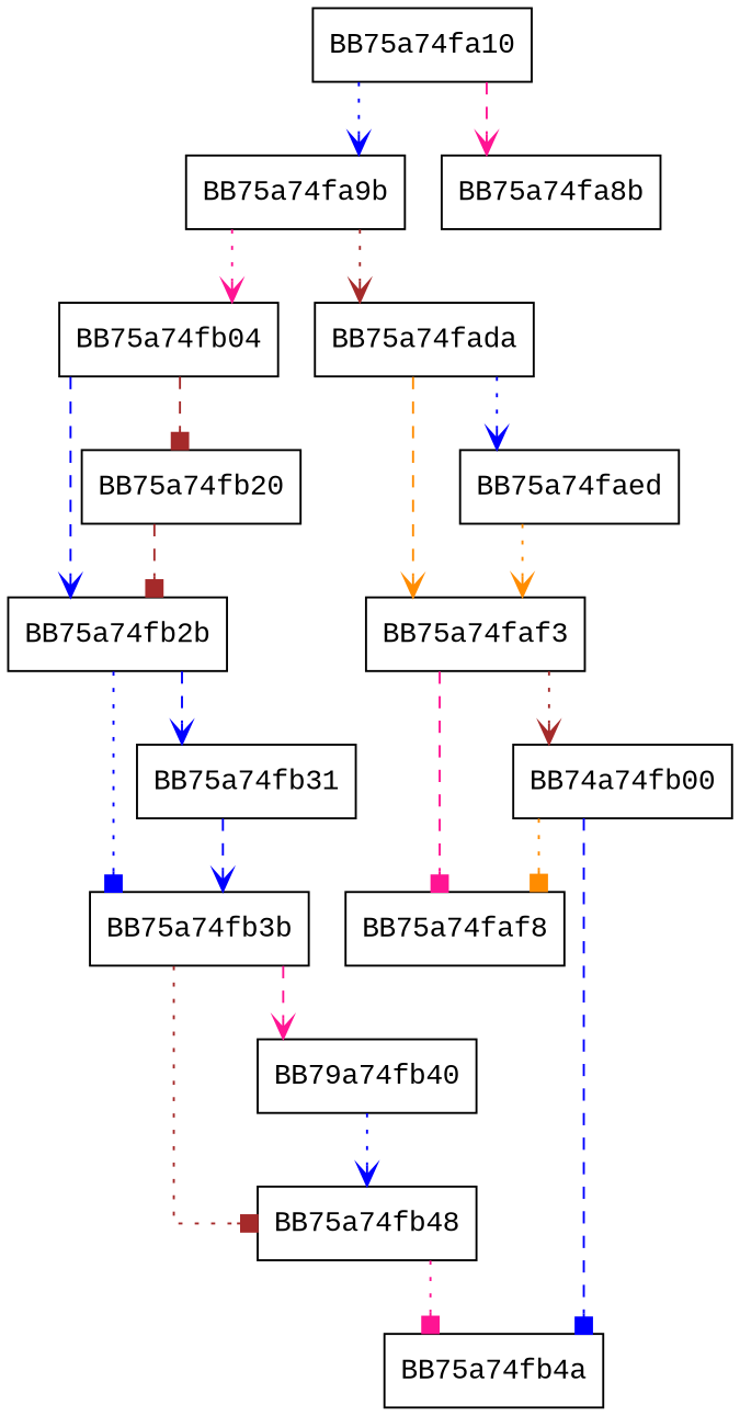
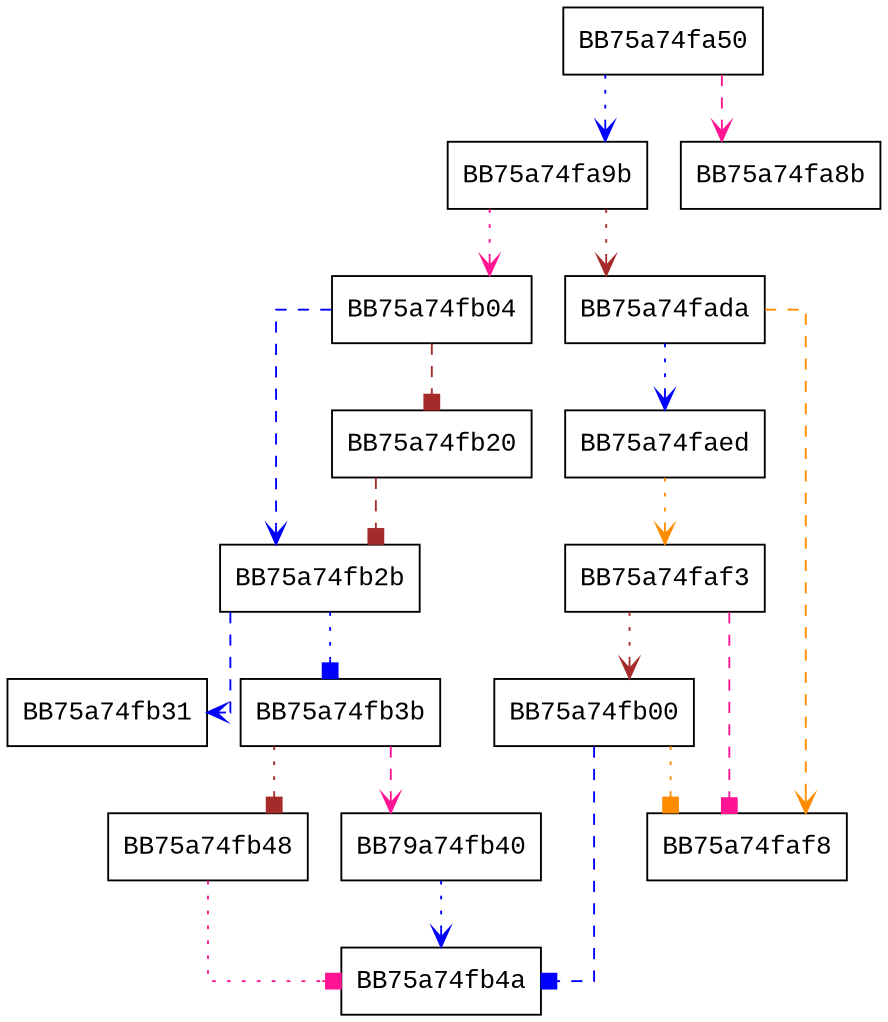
  digraph {
    fontname="Liberation Mono"
    splines=ortho
    node [fontname="Liberation Mono" shape=box]
    edge [arrowhead=vee color=blue fontname="Liberation Mono" style=dotted]
-   BB75a74fa50 [label=BB75a74fa10]
+   BB75a74fa50
    BB75a74fa9b
    BB75a74fa8b
    BB75a74fb04
    BB75a74fada
    BB75a74fb2b
    BB75a74fb20
    BB75a74faf3
    BB75a74faed
    BB75a74fb3b
    BB75a74fb31
-   BB75a74fb00 [label=BB74a74fb00]
+   BB75a74fb00
    BB75a74faf8
    BB75a74fb4a
    BB75a74fb48
    n16 [label=BB79a74fb40]
    BB75a74fa50 -> BB75a74fa9b
    BB75a74fa50 -> BB75a74fa8b [color=deeppink style=dashed]
    BB75a74fa9b -> BB75a74fb04 [color=deeppink]
    BB75a74fa9b -> BB75a74fada [color=brown]
    BB75a74fb04 -> BB75a74fb2b [style=dashed]
    BB75a74fb04 -> BB75a74fb20 [arrowhead=box color=brown style=dashed]
-   BB75a74fada -> BB75a74faf3 [color=darkorange style=dashed]
+   BB75a74fada -> BB75a74faf8 [color=darkorange style=dashed]
    BB75a74fada -> BB75a74faed
    BB75a74fb2b -> BB75a74fb3b [arrowhead=box]
    BB75a74fb2b -> BB75a74fb31 [style=dashed]
    BB75a74fb20 -> BB75a74fb2b [arrowhead=box color=brown style=dashed]
    BB75a74faf3 -> BB75a74fb00 [color=brown]
    BB75a74faf3 -> BB75a74faf8 [arrowhead=box color=deeppink style=dashed]
    BB75a74faed -> BB75a74faf3 [color=darkorange]
    BB75a74fb3b -> BB75a74fb48 [arrowhead=box color=brown]
    BB75a74fb3b -> n16 [color=deeppink style=dashed]
-   BB75a74fb31 -> BB75a74fb3b [style=dashed]
    BB75a74fb00 -> BB75a74faf8 [arrowhead=box color=darkorange]
    BB75a74fb00 -> BB75a74fb4a [arrowhead=box style=dashed]
    BB75a74fb48 -> BB75a74fb4a [arrowhead=box color=deeppink]
-   n16 -> BB75a74fb48
+   n16 -> BB75a74fb4a
  }
